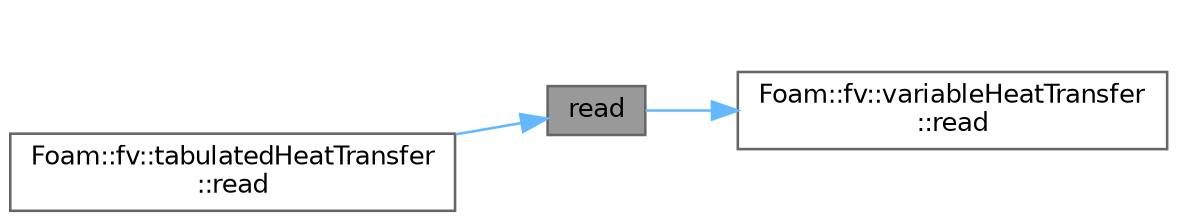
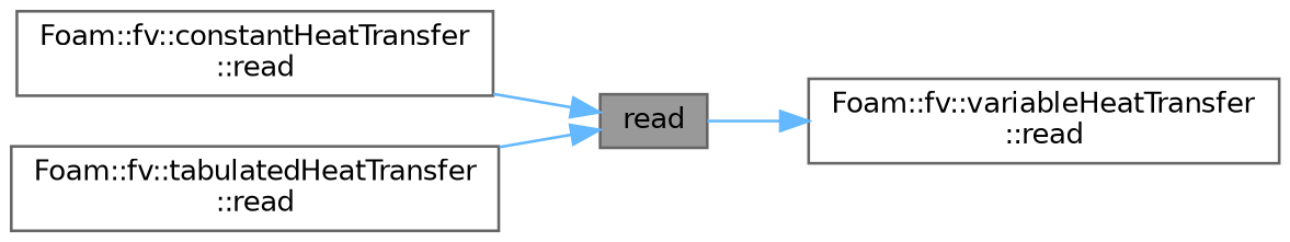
  digraph {
    rankdir=RL
    node [color=grey40 fillcolor=white fontname=Helvetica fontsize=10 shape=box style=filled]
    edge [color=steelblue1 dir=back fontname=Helvetica fontsize=10 labelfontname=Helvetica labelfontsize=10 style=solid]
    n1 [color=gray40 fillcolor=grey60 fontcolor=black height=0.2 label=read width=0.4]
+   n2 [height=0.2 label="Foam::fv::constantHeatTransfer\l::read" width=0.4]
    n3 [height=0.2 label="Foam::fv::tabulatedHeatTransfer\l::read" width=0.4]
    n4 [height=0.2 label="Foam::fv::variableHeatTransfer\l::read" width=0.4]
+   n1 -> n2
    n1 -> n3
    n4 -> n1
  }
